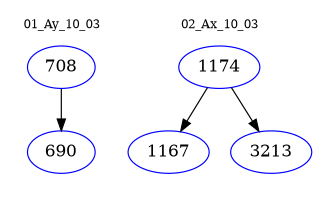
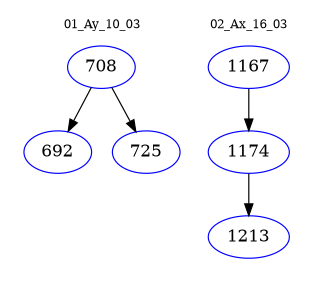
  digraph {
    node [color=blue]
    edge [color=black]
    n1 [label=708]
-   n2 [label=690]
+   n2 [label=692]
+   n3 [label=725]
    n4 [label=1167]
    n5 [label=1174]
-   n6 [label=3213]
+   n6 [label=1213]
    subgraph cluster_1 {
      color=white
      fontsize=10
      label="01_Ay_10_03"
      n1
      n2
+     n3
    }
    subgraph cluster_2 {
      color=white
      fontsize=10
-     label="02_Ax_10_03"
+     label="02_Ax_16_03"
      n4
      n5
      n6
    }
    n1 -> n2
-   n5 -> n4
+   n1 -> n3
+   n4 -> n5
    n5 -> n6
  }
